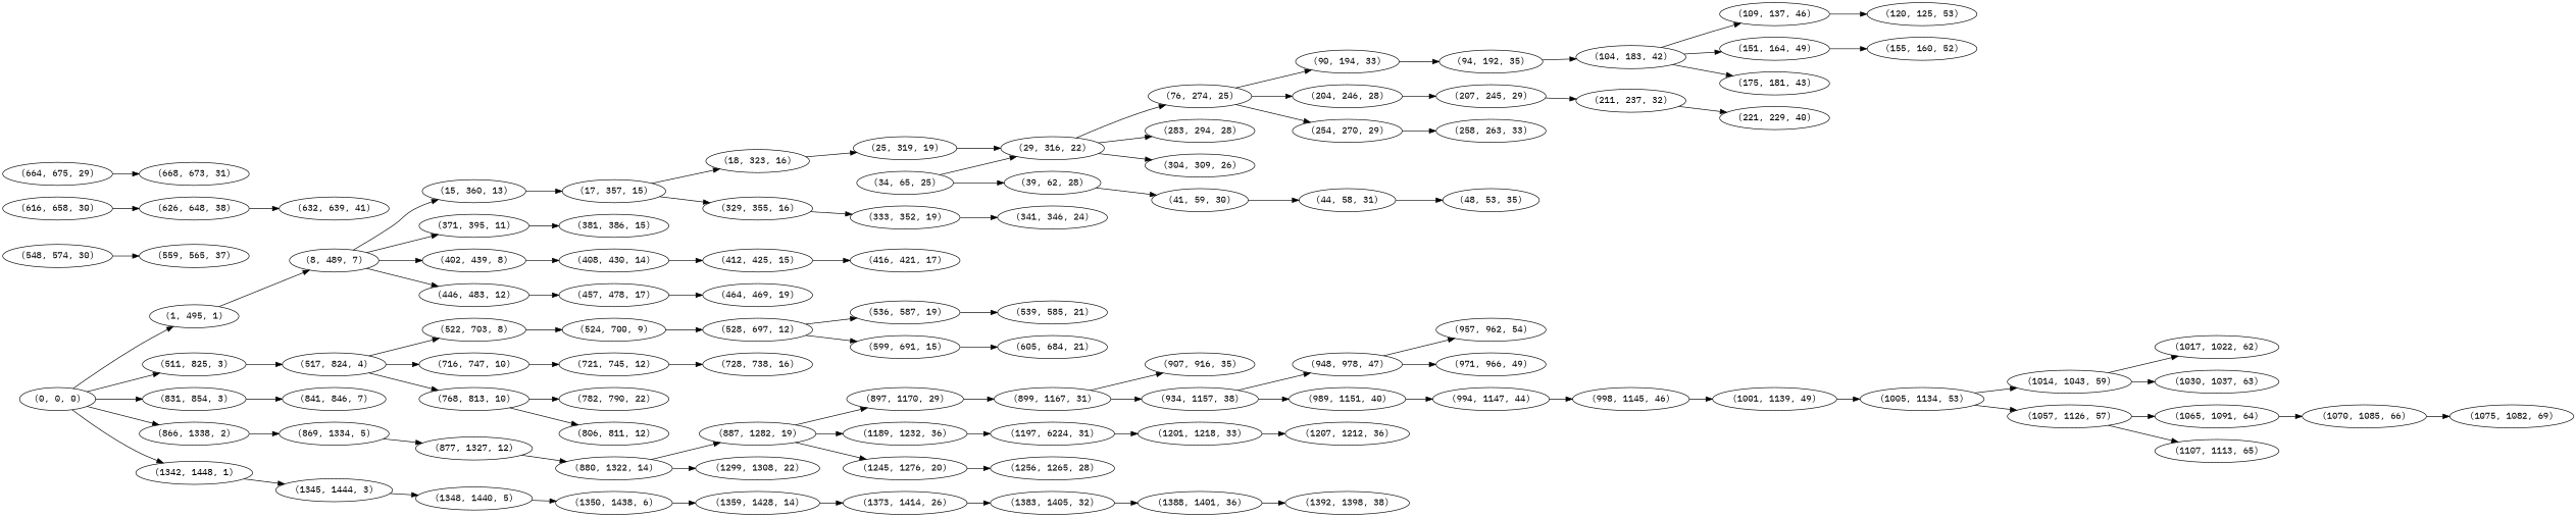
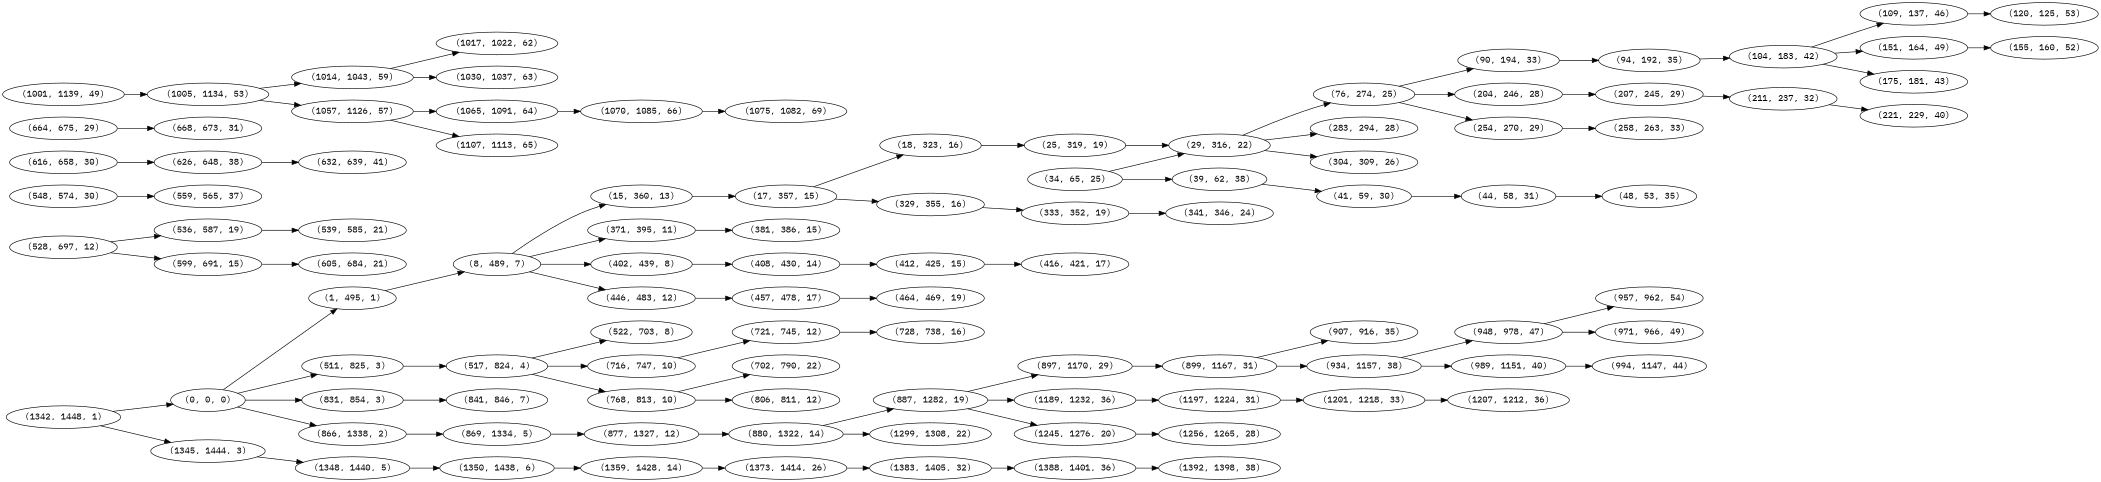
  digraph {
    fontname="IBM Plex Mono"
    rankdir=LR
    node [fontname="IBM Plex Mono"]
    edge [fontname="IBM Plex Mono"]
    "(0, 0, 0)"
    "(1, 495, 1)"
    "(511, 825, 3)"
    "(831, 854, 3)"
    "(866, 1338, 2)"
    "(1342, 1448, 1)"
    "(8, 489, 7)"
    "(517, 824, 4)"
    "(841, 846, 7)"
    "(869, 1334, 5)"
    "(1345, 1444, 3)"
    "(15, 360, 13)"
    "(371, 395, 11)"
    "(402, 439, 8)"
    "(446, 483, 12)"
    "(17, 357, 15)"
    "(381, 386, 15)"
    "(408, 430, 14)"
    "(457, 478, 17)"
    "(18, 323, 16)"
    "(329, 355, 16)"
    "(25, 319, 19)"
    "(333, 352, 19)"
    "(29, 316, 22)"
    "(76, 274, 25)"
    "(283, 294, 28)"
    "(304, 309, 26)"
    "(34, 65, 25)"
-   "(39, 62, 28)"
+   "(39, 62, 28)" [label="(39, 62, 38)"]
    "(90, 194, 33)"
    "(204, 246, 28)"
    "(254, 270, 29)"
    "(41, 59, 30)"
    "(44, 58, 31)"
    "(48, 53, 35)"
    "(94, 192, 35)"
    "(207, 245, 29)"
    "(258, 263, 33)"
    "(104, 183, 42)"
    "(109, 137, 46)"
    "(151, 164, 49)"
    "(175, 181, 43)"
    "(120, 125, 53)"
    "(155, 160, 52)"
    "(211, 237, 32)"
    "(221, 229, 40)"
    "(341, 346, 24)"
    "(412, 425, 15)"
    "(416, 421, 17)"
    "(464, 469, 19)"
    "(522, 703, 8)"
    "(716, 747, 10)"
    n53 [label="(768, 813, 10)"]
-   "(524, 700, 9)"
    "(721, 745, 12)"
-   "(782, 790, 22)"
+   "(782, 790, 22)" [label="(702, 790, 22)"]
    "(806, 811, 12)"
    "(528, 697, 12)"
    "(536, 587, 19)"
    "(599, 691, 15)"
    "(539, 585, 21)"
    "(605, 684, 21)"
    "(548, 574, 30)"
    "(559, 565, 37)"
    "(616, 658, 30)"
    "(626, 648, 38)"
    "(664, 675, 29)"
    "(668, 673, 31)"
    "(632, 639, 41)"
    "(728, 738, 16)"
    "(877, 1327, 12)"
    "(880, 1322, 14)"
    "(887, 1282, 19)"
    "(1299, 1308, 22)"
    "(897, 1170, 29)"
    n76 [label="(1189, 1232, 36)"]
    "(1245, 1276, 20)"
    "(899, 1167, 31)"
-   "(1197, 1224, 31)" [label="(1197, 6224, 31)"]
+   "(1197, 1224, 31)"
    "(1256, 1265, 28)"
    "(907, 916, 35)"
    "(934, 1157, 38)"
    "(948, 978, 47)"
    "(989, 1151, 40)"
    "(957, 962, 54)"
    n86 [label="(971, 966, 49)"]
    "(994, 1147, 44)"
-   "(998, 1145, 46)"
    "(1001, 1139, 49)"
    "(1005, 1134, 53)"
    "(1014, 1043, 59)"
    "(1057, 1126, 57)"
    "(1017, 1022, 62)"
    "(1030, 1037, 63)"
    "(1065, 1091, 64)"
    "(1107, 1113, 65)"
    "(1070, 1085, 66)"
    "(1075, 1082, 69)"
    "(1201, 1218, 33)"
    "(1207, 1212, 36)"
    "(1348, 1440, 5)"
    "(1350, 1438, 6)"
    "(1359, 1428, 14)"
    "(1373, 1414, 26)"
    "(1383, 1405, 32)"
    "(1388, 1401, 36)"
    "(1392, 1398, 38)"
    "(0, 0, 0)" -> "(1, 495, 1)"
    "(0, 0, 0)" -> "(511, 825, 3)"
    "(0, 0, 0)" -> "(831, 854, 3)"
    "(0, 0, 0)" -> "(866, 1338, 2)"
-   "(0, 0, 0)" -> "(1342, 1448, 1)"
+   "(1342, 1448, 1)" -> "(0, 0, 0)"
    "(1, 495, 1)" -> "(8, 489, 7)"
    "(511, 825, 3)" -> "(517, 824, 4)"
    "(831, 854, 3)" -> "(841, 846, 7)"
    "(866, 1338, 2)" -> "(869, 1334, 5)"
    "(1342, 1448, 1)" -> "(1345, 1444, 3)"
    "(8, 489, 7)" -> "(15, 360, 13)"
    "(8, 489, 7)" -> "(371, 395, 11)"
    "(8, 489, 7)" -> "(402, 439, 8)"
    "(8, 489, 7)" -> "(446, 483, 12)"
    "(517, 824, 4)" -> "(522, 703, 8)"
    "(517, 824, 4)" -> "(716, 747, 10)"
    "(517, 824, 4)" -> n53
    "(869, 1334, 5)" -> "(877, 1327, 12)"
    "(1345, 1444, 3)" -> "(1348, 1440, 5)"
    "(15, 360, 13)" -> "(17, 357, 15)"
    "(371, 395, 11)" -> "(381, 386, 15)"
    "(402, 439, 8)" -> "(408, 430, 14)"
    "(446, 483, 12)" -> "(457, 478, 17)"
    "(17, 357, 15)" -> "(18, 323, 16)"
    "(17, 357, 15)" -> "(329, 355, 16)"
    "(408, 430, 14)" -> "(412, 425, 15)"
    "(457, 478, 17)" -> "(464, 469, 19)"
    "(18, 323, 16)" -> "(25, 319, 19)"
    "(329, 355, 16)" -> "(333, 352, 19)"
    "(25, 319, 19)" -> "(29, 316, 22)"
    "(333, 352, 19)" -> "(341, 346, 24)"
    "(29, 316, 22)" -> "(76, 274, 25)"
    "(29, 316, 22)" -> "(283, 294, 28)"
    "(29, 316, 22)" -> "(304, 309, 26)"
    "(76, 274, 25)" -> "(90, 194, 33)"
    "(76, 274, 25)" -> "(204, 246, 28)"
    "(76, 274, 25)" -> "(254, 270, 29)"
    "(34, 65, 25)" -> "(29, 316, 22)"
    "(34, 65, 25)" -> "(39, 62, 28)"
    "(39, 62, 28)" -> "(41, 59, 30)"
    "(90, 194, 33)" -> "(94, 192, 35)"
    "(204, 246, 28)" -> "(207, 245, 29)"
    "(254, 270, 29)" -> "(258, 263, 33)"
    "(41, 59, 30)" -> "(44, 58, 31)"
    "(44, 58, 31)" -> "(48, 53, 35)"
    "(94, 192, 35)" -> "(104, 183, 42)"
    "(207, 245, 29)" -> "(211, 237, 32)"
    "(104, 183, 42)" -> "(109, 137, 46)"
    "(104, 183, 42)" -> "(151, 164, 49)"
    "(104, 183, 42)" -> "(175, 181, 43)"
    "(109, 137, 46)" -> "(120, 125, 53)"
    "(151, 164, 49)" -> "(155, 160, 52)"
    "(211, 237, 32)" -> "(221, 229, 40)"
    "(412, 425, 15)" -> "(416, 421, 17)"
-   "(522, 703, 8)" -> "(524, 700, 9)"
    "(716, 747, 10)" -> "(721, 745, 12)"
    n53 -> "(782, 790, 22)"
    n53 -> "(806, 811, 12)"
-   "(524, 700, 9)" -> "(528, 697, 12)"
    "(721, 745, 12)" -> "(728, 738, 16)"
    "(528, 697, 12)" -> "(536, 587, 19)"
    "(528, 697, 12)" -> "(599, 691, 15)"
    "(536, 587, 19)" -> "(539, 585, 21)"
    "(599, 691, 15)" -> "(605, 684, 21)"
    "(548, 574, 30)" -> "(559, 565, 37)"
    "(616, 658, 30)" -> "(626, 648, 38)"
    "(626, 648, 38)" -> "(632, 639, 41)"
    "(664, 675, 29)" -> "(668, 673, 31)"
    "(877, 1327, 12)" -> "(880, 1322, 14)"
    "(880, 1322, 14)" -> "(887, 1282, 19)"
    "(880, 1322, 14)" -> "(1299, 1308, 22)"
    "(887, 1282, 19)" -> "(897, 1170, 29)"
    "(887, 1282, 19)" -> n76
    "(887, 1282, 19)" -> "(1245, 1276, 20)"
    "(897, 1170, 29)" -> "(899, 1167, 31)"
    n76 -> "(1197, 1224, 31)"
    "(1245, 1276, 20)" -> "(1256, 1265, 28)"
    "(899, 1167, 31)" -> "(907, 916, 35)"
    "(899, 1167, 31)" -> "(934, 1157, 38)"
    "(1197, 1224, 31)" -> "(1201, 1218, 33)"
    "(934, 1157, 38)" -> "(948, 978, 47)"
    "(934, 1157, 38)" -> "(989, 1151, 40)"
    "(948, 978, 47)" -> "(957, 962, 54)"
    "(948, 978, 47)" -> n86
    "(989, 1151, 40)" -> "(994, 1147, 44)"
-   "(994, 1147, 44)" -> "(998, 1145, 46)"
-   "(998, 1145, 46)" -> "(1001, 1139, 49)"
    "(1001, 1139, 49)" -> "(1005, 1134, 53)"
    "(1005, 1134, 53)" -> "(1014, 1043, 59)"
    "(1005, 1134, 53)" -> "(1057, 1126, 57)"
    "(1014, 1043, 59)" -> "(1017, 1022, 62)"
    "(1014, 1043, 59)" -> "(1030, 1037, 63)"
    "(1057, 1126, 57)" -> "(1065, 1091, 64)"
    "(1057, 1126, 57)" -> "(1107, 1113, 65)"
    "(1065, 1091, 64)" -> "(1070, 1085, 66)"
    "(1070, 1085, 66)" -> "(1075, 1082, 69)"
    "(1201, 1218, 33)" -> "(1207, 1212, 36)"
    "(1348, 1440, 5)" -> "(1350, 1438, 6)"
    "(1350, 1438, 6)" -> "(1359, 1428, 14)"
    "(1359, 1428, 14)" -> "(1373, 1414, 26)"
    "(1373, 1414, 26)" -> "(1383, 1405, 32)"
    "(1383, 1405, 32)" -> "(1388, 1401, 36)"
    "(1388, 1401, 36)" -> "(1392, 1398, 38)"
  }
